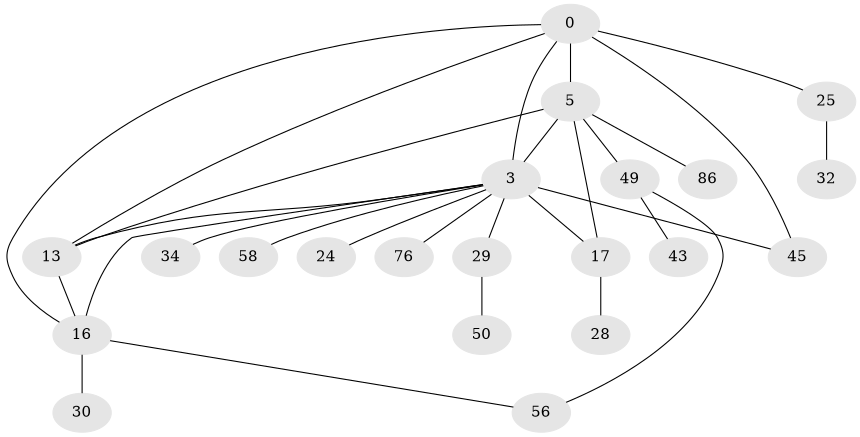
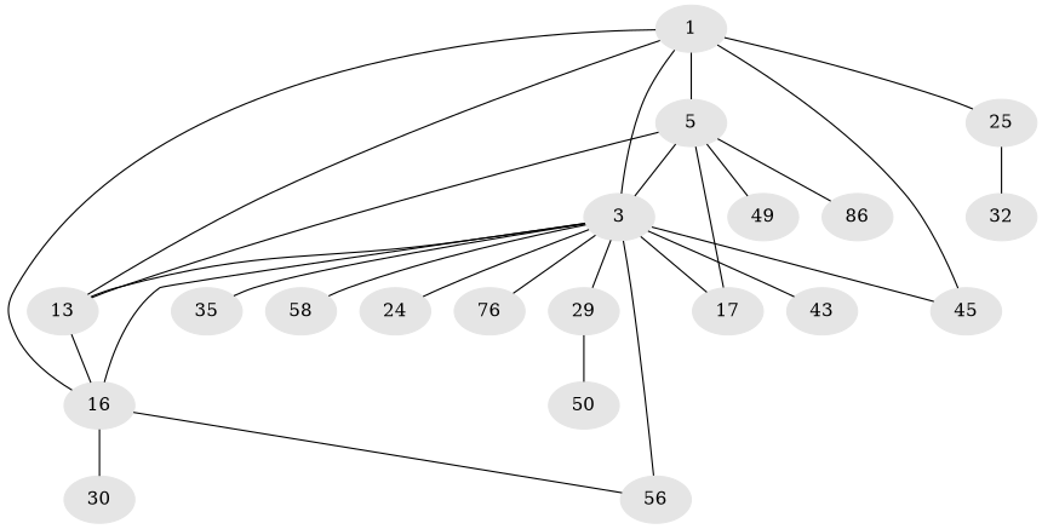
  graph {
    node [color=gray90 style=filled]
-   1 [super="+2+4+27" label=0]
+   1 [super="+2+4+27"]
    5 [super="+8+37+6+7"]
    n3 [label=3 super="+15+24+34+78+79+10+12+11"]
    13 [super="+42+63"]
    16 [super="+58"]
    25 [super="+73"]
    45
    17 [super="+18+69+40+41+21"]
    n9 [label=86 super="+48"]
    49
    29
-   35 [label=34]
+   35
    n13 [label=58]
    43
    n15 [label=24 super="+47+56+66"]
    n16 [label=56 super="+64"]
    76
    30
    32
-   28
    50
    1 -- 5 [weight=5]
    1 -- n3 [weight=2]
    1 -- 13
    1 -- 16
    1 -- 25
    1 -- 45
    5 -- n3 [weight=2]
    5 -- 13
    5 -- 17 [weight=2]
    5 -- n9
    5 -- 49
    n3 -- 13
    n3 -- 16
    n3 -- 45
    n3 -- 17 [weight=2]
    n3 -- 29
    n3 -- 35
    n3 -- n13
-   49 -- 43
+   n3 -- 43
    n3 -- n15
-   49 -- n16
+   n3 -- n16
    n3 -- 76
    13 -- 16
    16 -- n16
    16 -- 30
    25 -- 32
-   17 -- 28
    29 -- 50
  }
